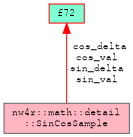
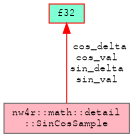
  digraph {
    node [fontname=FreeMono fontsize=10 shape=box style=filled]
    n1 [color=gray40 fillcolor=lightpink fontcolor=black height=0.2 label="nw4r::math::detail\l::SinCosSample" width=0.4]
-   n2 [color=red fillcolor=aquamarine height=0.2 label=f72 width=0.4]
+   n2 [color=red fillcolor=aquamarine height=0.2 label=f32 width=0.4]
    n2 -> n1 [color=red dir=back fontname=FreeMono fontsize=10 label=" cos_delta\ncos_val\nsin_delta\nsin_val" labelfontname=FreeMono labelfontsize=10 style=solid]
  }
